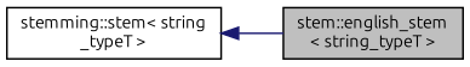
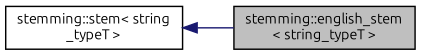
  digraph {
    rankdir=LR
    fontname=Ubuntu
    node [color=black fontname=Ubuntu fontsize=10 shape=record style=filled]
-   n1 [fillcolor=grey75 fontcolor=black height=0.2 label="stem::english_stem\l\< string_typeT \>" width=0.4]
+   n1 [fillcolor=grey75 fontcolor=black height=0.2 label="stemming::english_stem\l\< string_typeT \>" width=0.4]
    n2 [fillcolor=white height=0.2 label="stemming::stem\< string\l_typeT \>" width=0.4]
    n2 -> n1 [color=midnightblue dir=back fontname=Ubuntu fontsize=10 labelfontname=Helvetica labelfontsize=10 style=solid]
  }
